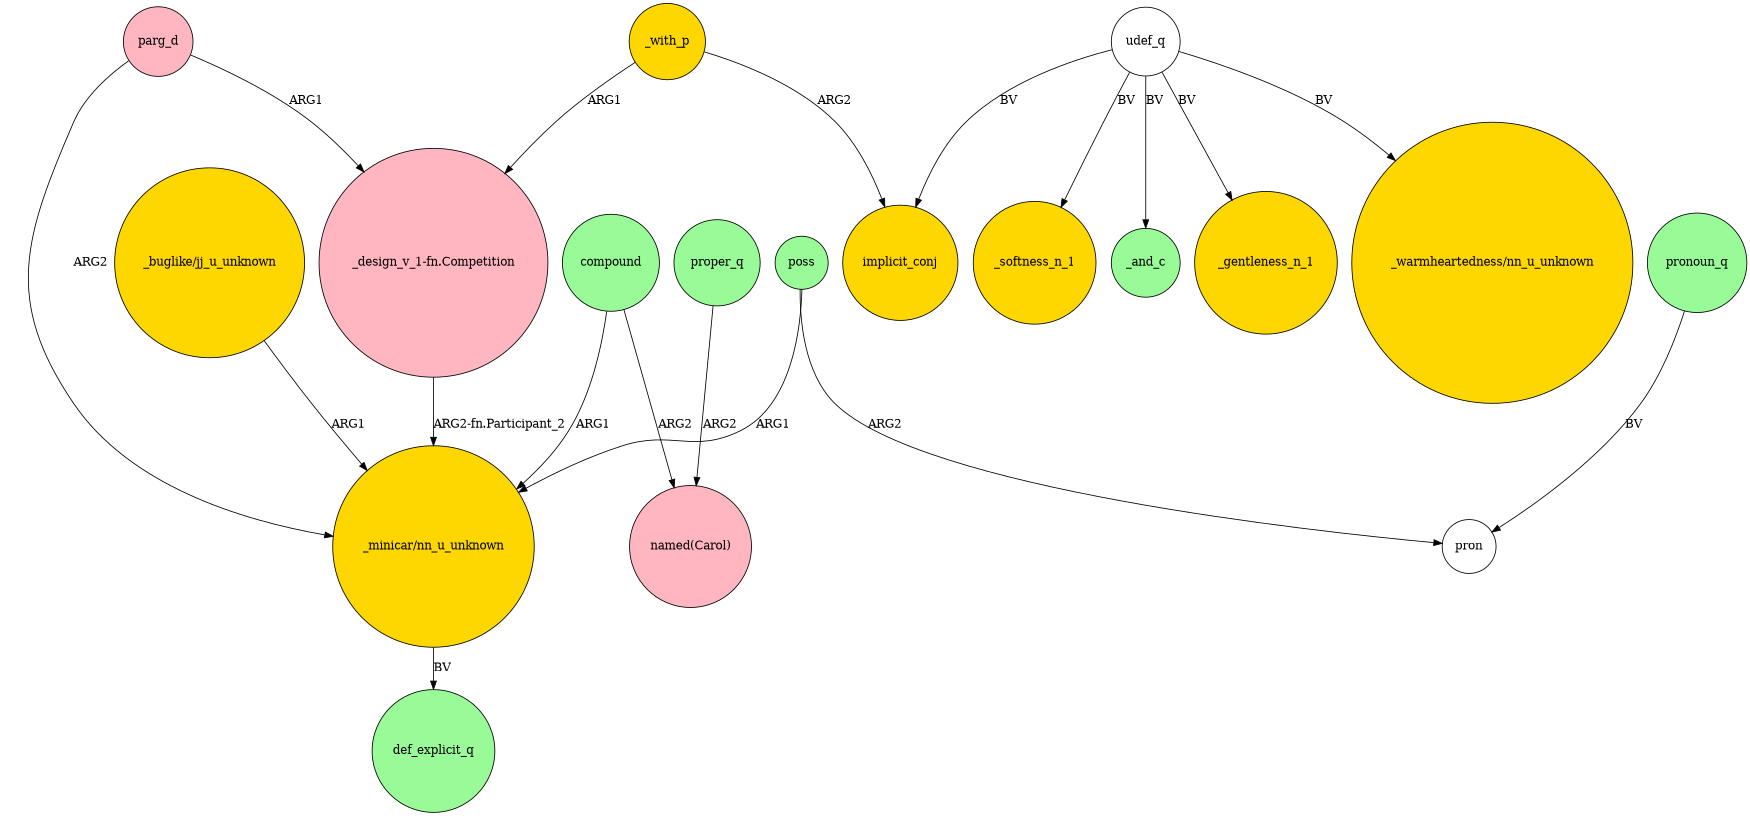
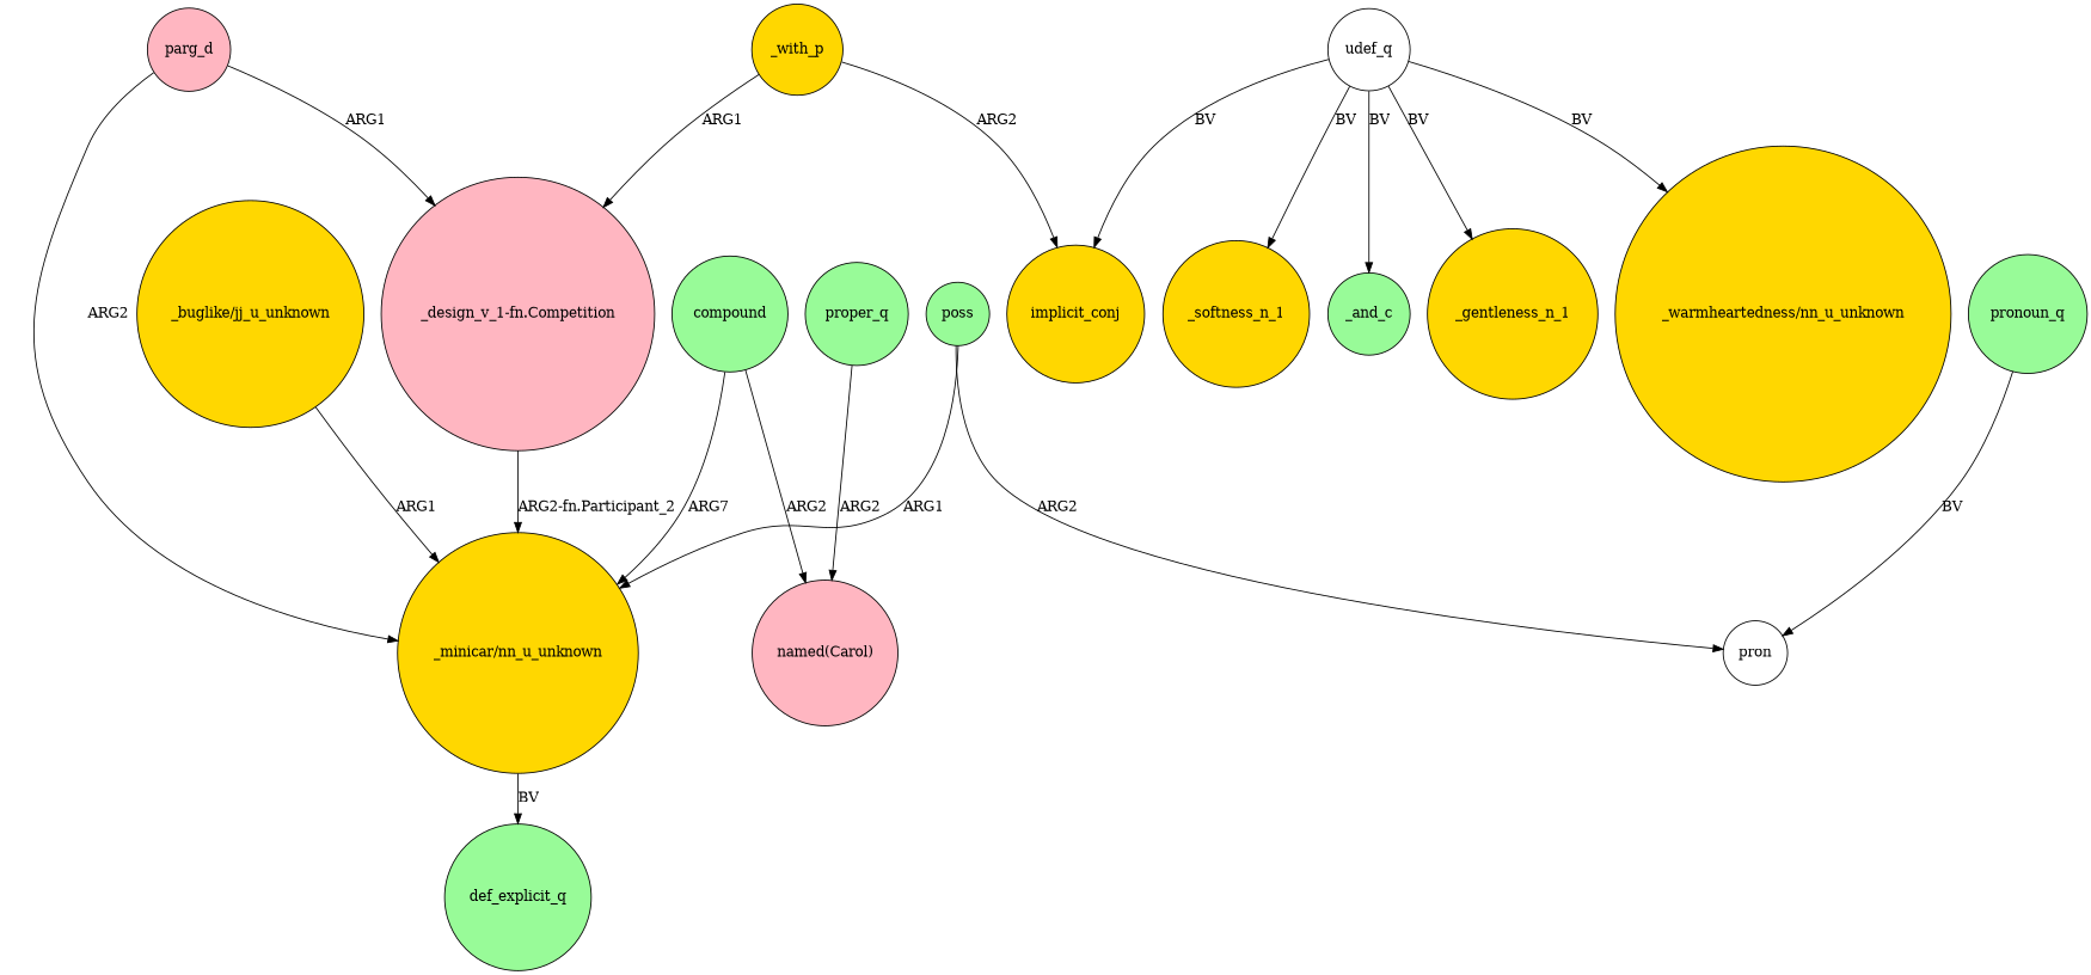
  digraph {
    node [fillcolor=gold shape=circle style=filled]
    "_buglike/jj_u_unknown"
    "_minicar/nn_u_unknown"
    def_explicit_q [fillcolor=palegreen]
    compound [fillcolor=palegreen]
    "named(Carol)" [fillcolor=lightpink]
    "_design_v_1-fn.Competition" [fillcolor=lightpink]
    proper_q [fillcolor=palegreen]
    _with_p
    implicit_conj
    udef_q [fillcolor=white]
    _and_c [fillcolor=palegreen]
    _gentleness_n_1
    "_warmheartedness/nn_u_unknown"
    _softness_n_1
    parg_d [fillcolor=lightpink]
    pronoun_q [fillcolor=palegreen]
    pron [fillcolor=white]
    poss [fillcolor=palegreen]
    "_buglike/jj_u_unknown" -> "_minicar/nn_u_unknown" [label=ARG1]
    "_minicar/nn_u_unknown" -> def_explicit_q [label=BV]
-   compound -> "_minicar/nn_u_unknown" [label=ARG1]
+   compound -> "_minicar/nn_u_unknown" [label=ARG7]
    compound -> "named(Carol)" [label=ARG2]
    "_design_v_1-fn.Competition" -> "_minicar/nn_u_unknown" [label="ARG2-fn.Participant_2"]
    proper_q -> "named(Carol)" [label=ARG2]
    _with_p -> "_design_v_1-fn.Competition" [label=ARG1]
    _with_p -> implicit_conj [label=ARG2]
    udef_q -> implicit_conj [label=BV]
    udef_q -> _and_c [label=BV]
    udef_q -> _gentleness_n_1 [label=BV]
    udef_q -> "_warmheartedness/nn_u_unknown" [label=BV]
    udef_q -> _softness_n_1 [label=BV]
    parg_d -> "_minicar/nn_u_unknown" [label=ARG2]
    parg_d -> "_design_v_1-fn.Competition" [label=ARG1]
    pronoun_q -> pron [label=BV]
    poss -> "_minicar/nn_u_unknown" [label=ARG1]
    poss -> pron [label=ARG2]
  }
